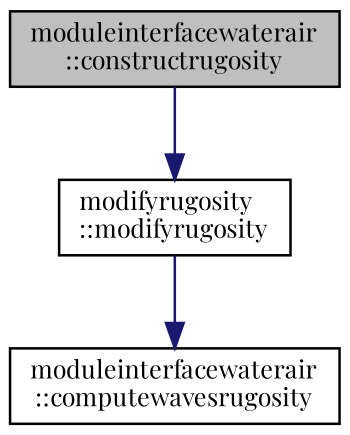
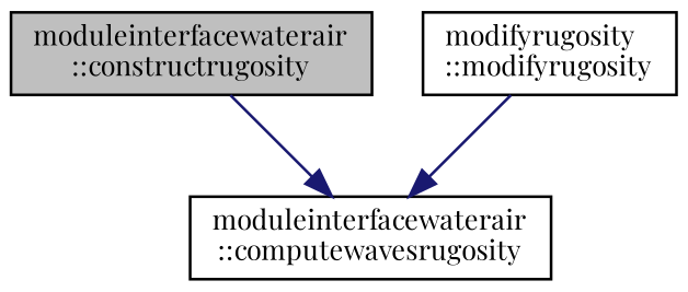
  digraph {
    fontname="Playfair Display"
    rankdir=TB
    node [color=black fillcolor=white fontname="Playfair Display" fontsize=10 shape=record style=filled]
    edge [color=midnightblue fontname="Playfair Display" fontsize=10 labelfontname=Helvetica labelfontsize=10 style=solid]
    n1 [fillcolor=grey75 fontcolor=black height=0.2 label="moduleinterfacewaterair\l::constructrugosity" width=0.4]
    n2 [height=0.2 label="modifyrugosity\l::modifyrugosity" width=0.4]
    n3 [height=0.2 label="moduleinterfacewaterair\l::computewavesrugosity" width=0.4]
-   n1 -> n2
+   n1 -> n3
    n2 -> n3
  }
